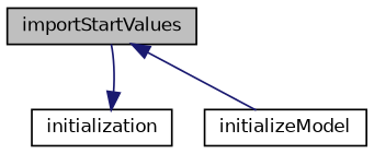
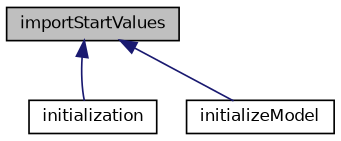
  digraph {
    rankdir=TB
    node [color=black fillcolor=white fontname=Helvetica fontsize=10 shape=record style=filled]
    edge [color=midnightblue dir=back fontname=Helvetica fontsize=10 labelfontname=Helvetica labelfontsize=10 style=solid]
    n1 [fillcolor=grey75 fontcolor=black height=0.2 label=importStartValues width=0.4]
    n2 [height=0.2 label=initialization width=0.4]
    n3 [height=0.2 label=initializeModel width=0.4]
-   n2 -> n1
+   n1 -> n2
    n1 -> n3
  }
